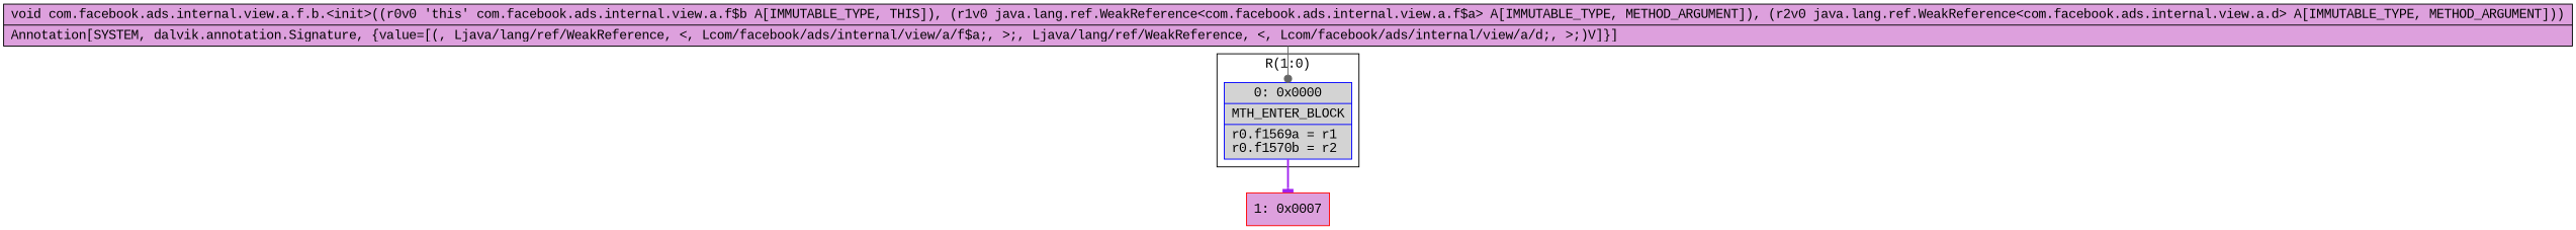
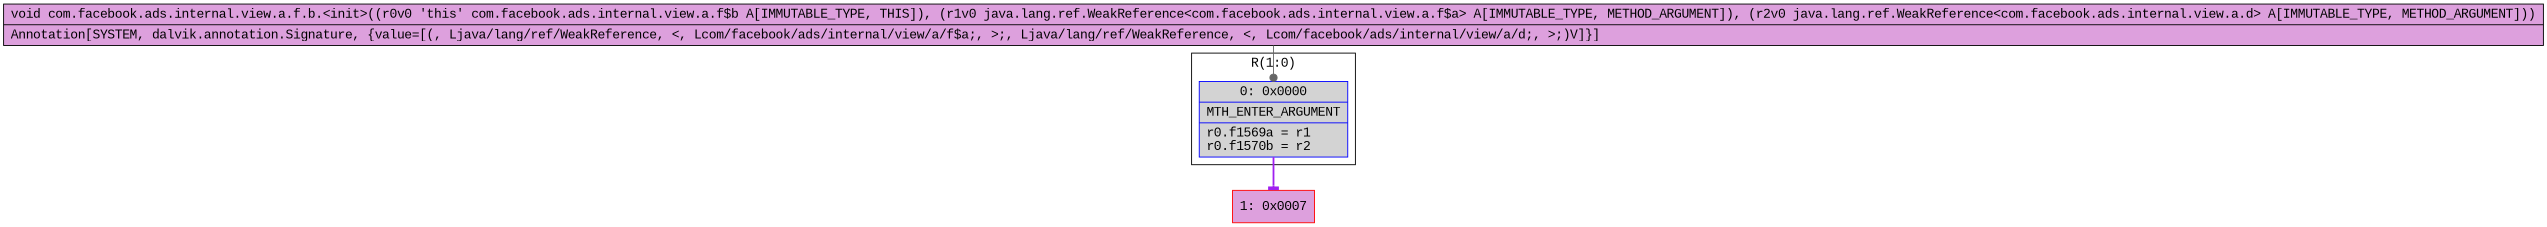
  digraph {
    fontname="Liberation Mono"
    node [shape=record style=filled fillcolor=plum fontname="Liberation Mono"]
    edge [fontname="Liberation Mono"]
-   n1 [color=blue label="{0\:\ 0x0000|MTH_ENTER_BLOCK\l|r0.f1569a = r1\lr0.f1570b = r2\l}" fillcolor=lightgrey]
+   n1 [color=blue label="{0\:\ 0x0000|MTH_ENTER_ARGUMENT\l|r0.f1569a = r1\lr0.f1570b = r2\l}" fillcolor=lightgrey]
    n2 [color=red label="{1\:\ 0x0007}"]
    n3 [label="{void com.facebook.ads.internal.view.a.f.b.\<init\>((r0v0 'this' com.facebook.ads.internal.view.a.f$b A[IMMUTABLE_TYPE, THIS]), (r1v0 java.lang.ref.WeakReference\<com.facebook.ads.internal.view.a.f$a\> A[IMMUTABLE_TYPE, METHOD_ARGUMENT]), (r2v0 java.lang.ref.WeakReference\<com.facebook.ads.internal.view.a.d\> A[IMMUTABLE_TYPE, METHOD_ARGUMENT]))  | Annotation[SYSTEM, dalvik.annotation.Signature, \{value=[(, Ljava\/lang\/ref\/WeakReference, \<, Lcom\/facebook\/ads\/internal\/view\/a\/f$a;, \>;, Ljava\/lang\/ref\/WeakReference, \<, Lcom\/facebook\/ads\/internal\/view\/a\/d;, \>;)V]\}]\l}"]
    subgraph cluster_1 {
      label="R(1:0)"
      n1
    }
    n1 -> n2 [color=purple style=bold arrowhead=tee]
    n3 -> n1 [color=gray40 style=solid arrowhead=dot]
  }
